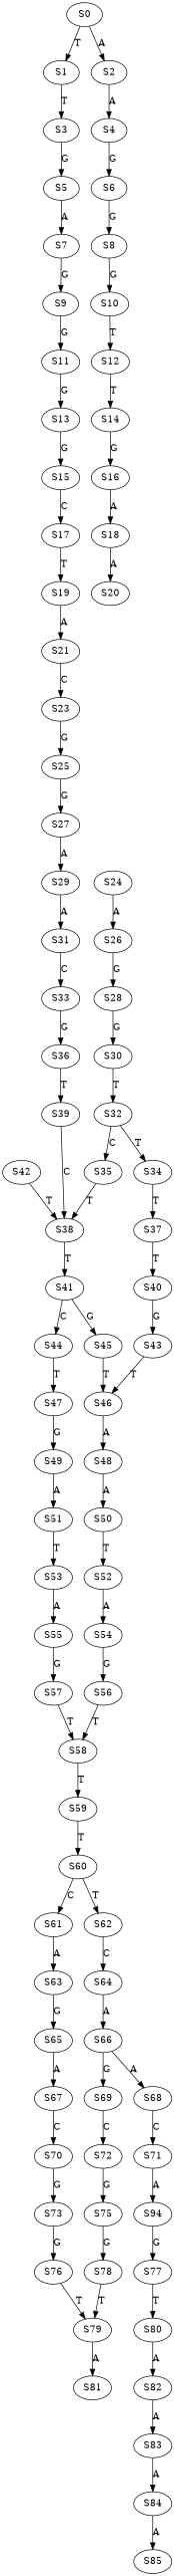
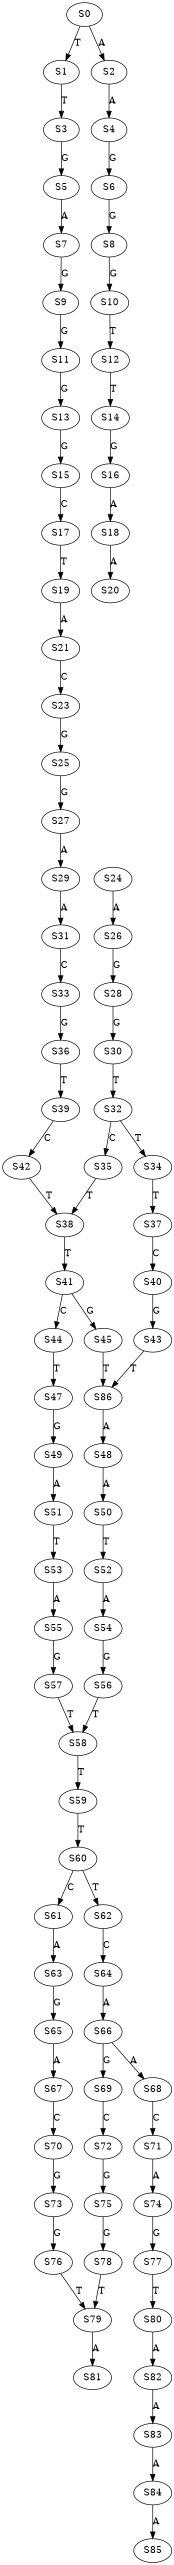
  strict digraph {
    S0
    S1
    S2
    S3
    S4
    S5
    S6
    S7
    S8
    S9
    S10
    S11
    S12
    S13
    S14
    S15
    S16
    S17
    S18
    S19
    S20
    S21
    S23
    S25
    S24
    S26
    S27
    S28
    S29
    S30
    S31
    S32
    S33
    S34
    S35
    S36
    S37
    S38
    S39
    S40
    S41
    S42
    S43
    S44
    S45
-   S46
+   S46 [label=S86]
    S47
    S48
    S49
    S50
    S51
    S52
    S53
    S54
    S55
    S56
    S57
    S58
    S59
    S60
    S61
    S62
    S63
    S64
    S65
    S66
    S67
    S68
    S69
    S70
    S71
    S72
    S73
-   S74 [label=S94]
+   S74
    S75
    S76
    S77
    S78
    S79
    S80
    S81
    S82
    S83
    S84
    S85
    S0 -> S1 [label=T]
    S0 -> S2 [label=A]
    S1 -> S3 [label=T]
    S2 -> S4 [label=A]
    S3 -> S5 [label=G]
    S4 -> S6 [label=G]
    S5 -> S7 [label=A]
    S6 -> S8 [label=G]
    S7 -> S9 [label=G]
    S8 -> S10 [label=G]
    S9 -> S11 [label=G]
    S10 -> S12 [label=T]
    S11 -> S13 [label=G]
    S12 -> S14 [label=T]
    S13 -> S15 [label=G]
    S14 -> S16 [label=G]
    S15 -> S17 [label=C]
    S16 -> S18 [label=A]
    S17 -> S19 [label=T]
    S18 -> S20 [label=A]
    S19 -> S21 [label=A]
    S21 -> S23 [label=C]
    S23 -> S25 [label=G]
    S25 -> S27 [label=G]
    S24 -> S26 [label=A]
    S26 -> S28 [label=G]
    S27 -> S29 [label=A]
    S28 -> S30 [label=G]
    S29 -> S31 [label=A]
    S30 -> S32 [label=T]
    S31 -> S33 [label=C]
    S32 -> S34 [label=T]
    S32 -> S35 [label=C]
    S33 -> S36 [label=G]
    S34 -> S37 [label=T]
    S35 -> S38 [label=T]
    S36 -> S39 [label=T]
-   S37 -> S40 [label=T]
+   S37 -> S40 [label=C]
    S38 -> S41 [label=T]
-   S39 -> S38 [label=C]
+   S39 -> S42 [label=C]
    S40 -> S43 [label=G]
    S41 -> S44 [label=C]
    S41 -> S45 [label=G]
    S42 -> S38 [label=T]
    S43 -> S46 [label=T]
    S44 -> S47 [label=T]
    S45 -> S46 [label=T]
    S46 -> S48 [label=A]
    S47 -> S49 [label=G]
    S48 -> S50 [label=A]
    S49 -> S51 [label=A]
    S50 -> S52 [label=T]
    S51 -> S53 [label=T]
    S52 -> S54 [label=A]
    S53 -> S55 [label=A]
    S54 -> S56 [label=G]
    S55 -> S57 [label=G]
    S56 -> S58 [label=T]
    S57 -> S58 [label=T]
    S58 -> S59 [label=T]
    S59 -> S60 [label=T]
    S60 -> S61 [label=C]
    S60 -> S62 [label=T]
    S61 -> S63 [label=A]
    S62 -> S64 [label=C]
    S63 -> S65 [label=G]
    S64 -> S66 [label=A]
    S65 -> S67 [label=A]
    S66 -> S68 [label=A]
    S66 -> S69 [label=G]
    S67 -> S70 [label=C]
    S68 -> S71 [label=C]
    S69 -> S72 [label=C]
    S70 -> S73 [label=G]
    S71 -> S74 [label=A]
    S72 -> S75 [label=G]
    S73 -> S76 [label=G]
    S74 -> S77 [label=G]
    S75 -> S78 [label=G]
    S76 -> S79 [label=T]
    S77 -> S80 [label=T]
    S78 -> S79 [label=T]
    S79 -> S81 [label=A]
    S80 -> S82 [label=A]
    S82 -> S83 [label=A]
    S83 -> S84 [label=A]
    S84 -> S85 [label=A]
  }
